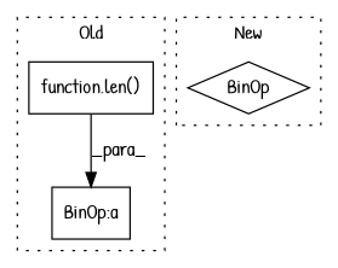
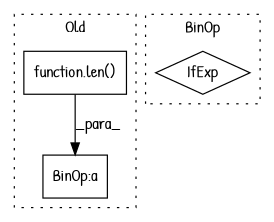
  digraph {
    fontname="Patrick Hand"
    node [shape=box fontname="Patrick Hand"]
    n1 [a=75 l="4,1" label="function.len()" s="3789,3808"]
    n2 [a=82 l=3 label="BinOp:a" s=3809]
-   n3 [a=51 l="4,6" label=BinOp s="3755,3766" shape=diamond]
+   n3 [a=51 l="4,6" label=IfExp s="3755,3766" shape=diamond]
    subgraph cluster_1 {
      label=Old
      style=dotted
      n1
      n2
    }
    subgraph cluster_2 {
-     label=New
+     label=BinOp
      style=dotted
      n3
    }
    n1 -> n2 [label=_para_ fontname="Patrick Hand"]
  }
